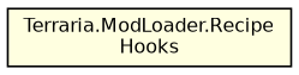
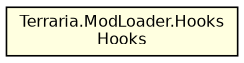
  digraph {
    rankdir=LR
-   n1 [color=black fillcolor=lightyellow fontname=Helvetica fontsize=10 height=0.2 label="Terraria.ModLoader.Recipe\lHooks" shape=record style=filled width=0.4]
+   n1 [color=black fillcolor=lightyellow fontname=Helvetica fontsize=10 height=0.2 label="Terraria.ModLoader.Hooks\lHooks" shape=record style=filled width=0.4]
  }
